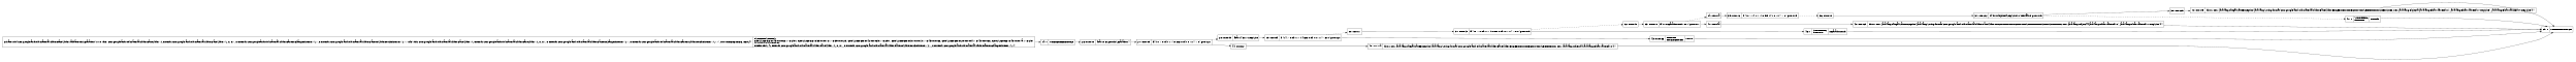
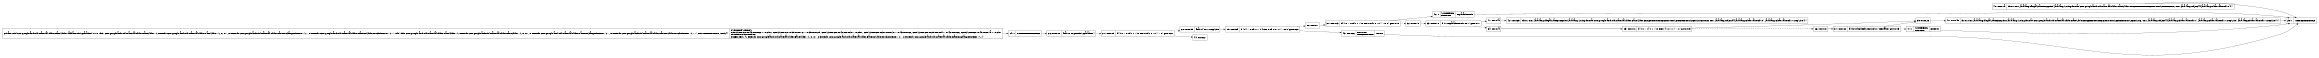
  digraph {
    rankdir=LR
    node [shape=record]
    n1 [label="{24\:\ ?|MTH_ENTER_BLOCK\l}"]
    n2 [label="{26\:\ 0x0000|float r0 = getMinSeparation()\l}"]
    n3 [label="{27\:\ 0x0009|if ((r0 \> 0.0f ? 1 : (r0 == 0.0f ? 0 : \-1)) \< 0) goto L21\l}"]
    n4 [label="{28\:\ 0x000b|float r4 = r7.stepSize\l}"]
    n5 [label="{44\:\ 0x0067}"]
    n6 [label="{29\:\ 0x000f|if ((r4 \> 0.0f ? 1 : (r4 == 0.0f ? 0 : \-1)) \<= 0) goto L20\l}"]
    n7 [label="{45\:\ 0x007a|throw new java.lang.IllegalStateException(java.lang.String.format(com.google.android.material.slider.BaseSlider.EXCEPTION_ILLEGAL_MIN_SEPARATION, new java.lang.Object[]\{java.lang.Float.valueOf(r0)\}))\l}"]
    n8 [label="{30\:\ 0x0011}"]
    n9 [label="{43\:\ 0x0066|RETURN\lORIG_RETURN\l|return\l}"]
    n10 [label="{31\:\ 0x0013|if ((r0 \> 0.0f ? 1 : (r0 == 0.0f ? 0 : \-1)) \<= 0) goto L19\l}"]
    n11 [label="{25\:\ ?|MTH_EXIT_BLOCK\l}"]
    n12 [label="{32\:\ 0x0015}"]
    n13 [label="{46\:\ ?|SYNTHETIC\lRETURN\l|separationUnit\l}"]
    n14 [label="{33\:\ 0x0018|if (r7.separationUnit != 1) goto L17\l}"]
    n15 [label="{34\:\ 0x001a}"]
    n16 [label="{41\:\ 0x004a}"]
    n17 [label="{35\:\ 0x001c|if ((r0 \> r4 ? 1 : (r0 == r4 ? 0 : \-1)) \< 0) goto L15\l}"]
    n18 [label="{42\:\ 0x0065|throw new java.lang.IllegalStateException(java.lang.String.format(com.google.android.material.slider.BaseSlider.EXCEPTION_ILLEGAL_MIN_SEPARATION_STEP_SIZE_UNIT, new java.lang.Object[]\{java.lang.Float.valueOf(r0), java.lang.Float.valueOf(r7.stepSize)\}))\l}"]
    n19 [label="{36\:\ 0x001e}"]
    n20 [label="{39\:\ 0x0025}"]
    n21 [label="{37\:\ 0x0022|if (isMultipleOfStepSize(r0) == false) goto L15\l}"]
    n22 [label="{40\:\ 0x0049|throw new java.lang.IllegalStateException(java.lang.String.format(com.google.android.material.slider.BaseSlider.EXCEPTION_ILLEGAL_MIN_SEPARATION_STEP_SIZE, new java.lang.Object[]\{java.lang.Float.valueOf(r0), java.lang.Float.valueOf(r7.stepSize), java.lang.Float.valueOf(r7.stepSize)\}))\l}"]
    n23 [label="{47\:\ ?|SYNTHETIC\lRETURN\l|extends\l}"]
    n24 [label="{private void com.google.android.material.slider.BaseSlider.validateMinSeparation((r7v0 'this' com.google.android.material.slider.BaseSlider\<S extends com.google.android.material.slider.BaseSlider\<S, L, T\>, L extends com.google.android.material.slider.BaseOnChangeListener\<S\>, T extends com.google.android.material.slider.BaseOnSliderTouchListener\<S\>\> A[D('this' com.google.android.material.slider.BaseSlider\<S extends com.google.android.material.slider.BaseSlider\<S, L, T\>, L extends com.google.android.material.slider.BaseOnChangeListener\<S\>, T extends com.google.android.material.slider.BaseOnSliderTouchListener\<S\>\>), IMMUTABLE_TYPE, THIS]))  | USE_LINES_HINTS\lCROSS_EDGE: B:43:0x0066 \-\> B:25:?, CROSS_EDGE: B:35:0x001c \-\> B:39:0x0025, CROSS_EDGE: B:42:0x0065 \-\> B:25:?, CROSS_EDGE: B:31:0x0013 \-\> B:43:0x0066, CROSS_EDGE: B:29:0x000f \-\> B:43:0x0066, CROSS_EDGE: B:45:0x007a \-\> B:25:?\lINLINE_NOT_NEEDED\lTYPE_VARS: [S extends com.google.android.material.slider.BaseSlider\<S, L, T\>, T extends com.google.android.material.slider.BaseOnSliderTouchListener\<S\>, L extends com.google.android.material.slider.BaseOnChangeListener\<S\>]\l}"]
    n1 -> n2
    n2 -> n3
    n3 -> n4 [style=dashed]
    n3 -> n5
    n4 -> n6
-   n5 -> n7
    n6 -> n8 [style=dashed]
    n6 -> n9
    n7 -> n11
    n8 -> n10
    n9 -> n11
    n10 -> n12 [style=dashed]
    n10 -> n13
    n12 -> n14
    n13 -> n11
    n14 -> n15 [style=dashed]
    n14 -> n16
    n15 -> n17
    n16 -> n18
    n17 -> n19 [style=dashed]
-   n18 -> n11
+   n17 -> n20
    n19 -> n21
    n20 -> n22
    n21 -> n20
    n21 -> n23 [style=dashed]
    n22 -> n11
    n23 -> n11
    n24 -> n1
  }
